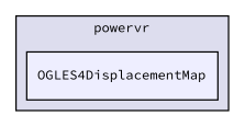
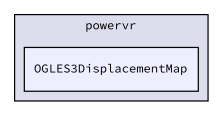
  digraph {
    compound=true
    rankdir=LR
    fontname="Source Code Pro"
-   n1 [fillcolor="#eeeeff" fontname="Source Code Pro" fontsize=10 label=OGLES4DisplacementMap pencolor=black shape=box style=filled]
+   n1 [fillcolor="#eeeeff" fontname="Source Code Pro" fontsize=10 label=OGLES3DisplacementMap pencolor=black shape=box style=filled]
    subgraph cluster_1 {
      bgcolor="#ddddee"
      fontsize=10
      label=powervr
      pencolor=black
      n1
    }
  }
